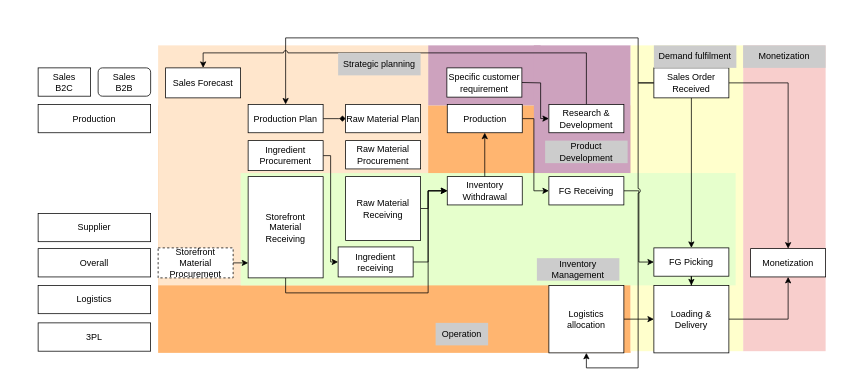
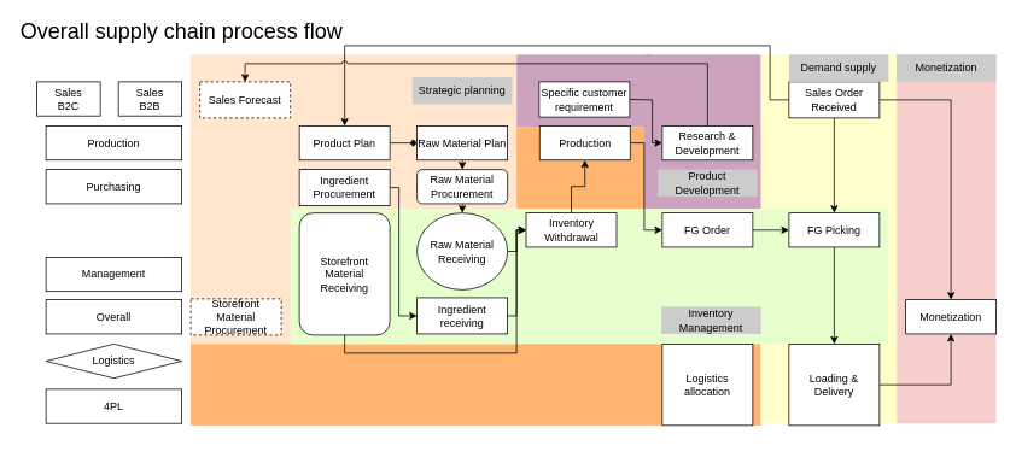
  <mxCell id="0" />
  <mxCell id="1" parent="0" />
  <mxCell id="2" value="" style="whiteSpace=wrap;html=1;rounded=0;fillColor=#f8cecc;strokeColor=none;" vertex="1" parent="1"><mxGeometry x="990" y="60" width="110" height="407.75" as="geometry" /></mxCell>
  <mxCell id="3" value="" style="whiteSpace=wrap;html=1;rounded=0;fillColor=#FFB570;strokeColor=none;" parent="1" vertex="1"><mxGeometry x="210" y="140" width="630" height="330" as="geometry" /></mxCell>
  <mxCell id="4" value="" style="whiteSpace=wrap;html=1;rounded=0;fillColor=#FFE6CC;strokeColor=none;" parent="1" vertex="1"><mxGeometry x="320" y="180" width="250" height="50.25" as="geometry" /></mxCell>
  <mxCell id="5" value="" style="rounded=0;whiteSpace=wrap;html=1;fontFamily=Helvetica;fontSize=11;fontColor=default;labelBackgroundColor=default;strokeColor=none;fillColor=#CDA2BE;" parent="1" vertex="1"><mxGeometry x="570" y="60" width="150" height="80" as="geometry" /></mxCell>
  <mxCell id="6" value="" style="rounded=0;whiteSpace=wrap;html=1;fontFamily=Helvetica;fontSize=11;fontColor=default;labelBackgroundColor=default;strokeColor=none;fillColor=#CDA2BE;" parent="1" vertex="1"><mxGeometry x="711" y="60" width="129" height="170.25" as="geometry" /></mxCell>
  <mxCell id="7" value="" style="whiteSpace=wrap;html=1;rounded=0;fillColor=#FFE6CC;strokeColor=none;" parent="1" vertex="1"><mxGeometry x="210" y="60" width="360" height="320" as="geometry" /></mxCell>
  <mxCell id="8" value="" style="whiteSpace=wrap;html=1;rounded=0;fillColor=#FFFFCC;strokeColor=none;" parent="1" vertex="1"><mxGeometry x="840" y="60" width="150" height="407.75" as="geometry" /></mxCell>
  <mxCell id="9" value="" style="whiteSpace=wrap;html=1;rounded=0;fillColor=#E6FFCC;strokeColor=none;" parent="1" vertex="1"><mxGeometry x="320" y="230.25" width="660" height="149.75" as="geometry" /></mxCell>
- <mxCell id="11" value="Sales&lt;div&gt;B2C&lt;/div&gt;" style="whiteSpace=wrap;html=1;rounded=0;" parent="1" vertex="1"><mxGeometry x="50" y="90" width="70" height="37.75" as="geometry" /></mxCell>
+ <mxCell id="10" value="&lt;font style=&quot;font-size: 24px;&quot;&gt;Overall supply chain process flow&lt;/font&gt;" style="text;html=1;align=center;verticalAlign=middle;whiteSpace=wrap;rounded=0;" parent="1" vertex="1"><mxGeometry x="20" y="20" width="360" height="30" as="geometry" /></mxCell>
+ <mxCell id="11" value="Sales&lt;div&gt;B2C&lt;/div&gt;" style="whiteSpace=wrap;html=1;rounded=0;" parent="1" vertex="1"><mxGeometry x="40" y="90" width="70" height="37.75" as="geometry" /></mxCell>
  <mxCell id="12" value="Production" style="whiteSpace=wrap;html=1;rounded=0;" parent="1" vertex="1"><mxGeometry x="50" y="138.75" width="150" height="37.75" as="geometry" /></mxCell>
- <mxCell id="14" value="Supplier" style="whiteSpace=wrap;html=1;rounded=0;" parent="1" vertex="1"><mxGeometry x="50" y="284" width="150" height="37.75" as="geometry" /></mxCell>
+ <mxCell id="13" value="Purchasing" style="whiteSpace=wrap;html=1;rounded=0;" parent="1" vertex="1"><mxGeometry x="50" y="187" width="150" height="37.75" as="geometry" /></mxCell>
+ <mxCell id="14" value="Management" style="whiteSpace=wrap;html=1;rounded=0;" parent="1" vertex="1"><mxGeometry x="50" y="284" width="150" height="37.75" as="geometry" /></mxCell>
  <mxCell id="15" value="Overall" style="whiteSpace=wrap;html=1;rounded=0;" parent="1" vertex="1"><mxGeometry x="50" y="331" width="150" height="37.75" as="geometry" /></mxCell>
- <mxCell id="16" value="Sales&lt;div&gt;B2B&lt;/div&gt;" style="whiteSpace=wrap;html=1;rounded=1;" parent="1" vertex="1"><mxGeometry x="130" y="90" width="70" height="37.75" as="geometry" /></mxCell>
+ <mxCell id="16" value="Sales&lt;div&gt;B2B&lt;/div&gt;" style="whiteSpace=wrap;html=1;rounded=0;" parent="1" vertex="1"><mxGeometry x="130" y="90" width="70" height="37.75" as="geometry" /></mxCell>
  <mxCell id="17" style="edgeStyle=orthogonalEdgeStyle;rounded=0;orthogonalLoop=1;jettySize=auto;html=1;entryX=0;entryY=0.5;entryDx=0;entryDy=0;endArrow=diamond;" parent="1" source="18" target="20" edge="1"><mxGeometry relative="1" as="geometry" /></mxCell>
- <mxCell id="18" value="Production Plan" style="whiteSpace=wrap;html=1;rounded=0;fillColor=#FFFFFF;" parent="1" vertex="1"><mxGeometry x="330" y="138.75" width="100" height="37.75" as="geometry" /></mxCell>
+ <mxCell id="18" value="Product Plan" style="whiteSpace=wrap;html=1;rounded=0;fillColor=#FFFFFF;" parent="1" vertex="1"><mxGeometry x="330" y="138.75" width="100" height="37.75" as="geometry" /></mxCell>
+ <mxCell id="19" style="edgeStyle=orthogonalEdgeStyle;rounded=0;orthogonalLoop=1;jettySize=auto;html=1;exitX=0.5;exitY=1;exitDx=0;exitDy=0;entryX=0.5;entryY=0;entryDx=0;entryDy=0;" parent="1" source="20" target="23" edge="1"><mxGeometry relative="1" as="geometry" /></mxCell>
  <mxCell id="20" value="Raw Material Plan" style="whiteSpace=wrap;html=1;rounded=0;strokeColor=default;align=center;verticalAlign=middle;fontFamily=Helvetica;fontSize=12;fontColor=default;fillColor=#FFFFFF;" parent="1" vertex="1"><mxGeometry x="460" y="138.75" width="100" height="37.75" as="geometry" /></mxCell>
- <mxCell id="21" value="Sales Forecast" style="whiteSpace=wrap;html=1;rounded=0;strokeColor=default;align=center;verticalAlign=middle;fontFamily=Helvetica;fontSize=12;fontColor=default;fillColor=default;" parent="1" vertex="1"><mxGeometry x="220" y="90" width="100" height="40" as="geometry" /></mxCell>
- <mxCell id="23" value="Raw Material Procurement" style="whiteSpace=wrap;html=1;rounded=0;" parent="1" vertex="1"><mxGeometry x="460" y="187" width="100" height="37.75" as="geometry" /></mxCell>
+ <mxCell id="21" value="Sales Forecast" style="whiteSpace=wrap;html=1;rounded=0;strokeColor=default;align=center;verticalAlign=middle;fontFamily=Helvetica;fontSize=12;fontColor=default;fillColor=default;dashed=1;" parent="1" vertex="1"><mxGeometry x="220" y="90" width="100" height="40" as="geometry" /></mxCell>
+ <mxCell id="22" style="edgeStyle=orthogonalEdgeStyle;rounded=0;orthogonalLoop=1;jettySize=auto;html=1;exitX=0.5;exitY=1;exitDx=0;exitDy=0;entryX=0.5;entryY=0;entryDx=0;entryDy=0;" parent="1" source="23" target="25" edge="1"><mxGeometry relative="1" as="geometry" /></mxCell>
+ <mxCell id="23" value="Raw Material Procurement" style="whiteSpace=wrap;html=1;rounded=1;" parent="1" vertex="1"><mxGeometry x="460" y="187" width="100" height="37.75" as="geometry" /></mxCell>
  <mxCell id="24" style="edgeStyle=orthogonalEdgeStyle;rounded=0;orthogonalLoop=1;jettySize=auto;html=1;entryX=0;entryY=0.5;entryDx=0;entryDy=0;" parent="1" source="25" target="27" edge="1"><mxGeometry relative="1" as="geometry"><Array as="points"><mxPoint x="570" y="278" /><mxPoint x="570" y="254" /></Array></mxGeometry></mxCell>
- <mxCell id="25" value="Raw Material Receiving" style="whiteSpace=wrap;html=1;rounded=0;strokeColor=default;align=center;verticalAlign=middle;fontFamily=Helvetica;fontSize=12;fontColor=default;fillColor=#FFFFFF;" parent="1" vertex="1"><mxGeometry x="460" y="235" width="100" height="85" as="geometry" /></mxCell>
+ <mxCell id="25" value="Raw Material Receiving" style="ellipse;whiteSpace=wrap;html=1;strokeColor=default;align=center;verticalAlign=middle;fontFamily=Helvetica;fontSize=12;fontColor=default;fillColor=#FFFFFF;" parent="1" vertex="1"><mxGeometry x="460" y="235" width="100" height="85" as="geometry" /></mxCell>
  <mxCell id="26" style="edgeStyle=orthogonalEdgeStyle;rounded=0;orthogonalLoop=1;jettySize=auto;html=1;entryX=0.5;entryY=1;entryDx=0;entryDy=0;" parent="1" source="27" target="29" edge="1"><mxGeometry relative="1" as="geometry" /></mxCell>
- <mxCell id="27" value="Inventory Withdrawal" style="whiteSpace=wrap;html=1;rounded=0;strokeColor=default;align=center;verticalAlign=middle;fontFamily=Helvetica;fontSize=12;fontColor=default;fillColor=#FFFFFF;" parent="1" vertex="1"><mxGeometry x="595.5" y="235" width="100" height="37.75" as="geometry" /></mxCell>
+ <mxCell id="27" value="Inventory Withdrawal" style="whiteSpace=wrap;html=1;rounded=0;strokeColor=default;align=center;verticalAlign=middle;fontFamily=Helvetica;fontSize=12;fontColor=default;fillColor=#FFFFFF;" parent="1" vertex="1"><mxGeometry x="580.5" y="235" width="100" height="37.75" as="geometry" /></mxCell>
  <mxCell id="28" style="edgeStyle=orthogonalEdgeStyle;rounded=0;orthogonalLoop=1;jettySize=auto;html=1;entryX=0;entryY=0.5;entryDx=0;entryDy=0;" parent="1" source="29" target="31" edge="1"><mxGeometry relative="1" as="geometry"><Array as="points"><mxPoint x="711" y="158" /><mxPoint x="711" y="254" /></Array></mxGeometry></mxCell>
  <mxCell id="29" value="Production" style="whiteSpace=wrap;html=1;rounded=0;strokeColor=default;align=center;verticalAlign=middle;fontFamily=Helvetica;fontSize=12;fontColor=default;fillColor=#FFFFFF;" parent="1" vertex="1"><mxGeometry x="595.5" y="138.75" width="100" height="37.75" as="geometry" /></mxCell>
  <mxCell id="30" style="edgeStyle=orthogonalEdgeStyle;rounded=0;orthogonalLoop=1;jettySize=auto;html=1;entryX=0;entryY=0.5;entryDx=0;entryDy=0;" parent="1" source="31" target="38" edge="1"><mxGeometry relative="1" as="geometry" /></mxCell>
- <mxCell id="31" value="FG Receiving" style="whiteSpace=wrap;html=1;rounded=0;strokeColor=default;align=center;verticalAlign=middle;fontFamily=Helvetica;fontSize=12;fontColor=default;fillColor=#FFFFFF;" parent="1" vertex="1"><mxGeometry x="731" y="235" width="100" height="37.75" as="geometry" /></mxCell>
+ <mxCell id="31" value="FG Order" style="whiteSpace=wrap;html=1;rounded=0;strokeColor=default;align=center;verticalAlign=middle;fontFamily=Helvetica;fontSize=12;fontColor=default;fillColor=#FFFFFF;" parent="1" vertex="1"><mxGeometry x="731" y="235" width="100" height="37.75" as="geometry" /></mxCell>
  <mxCell id="32" style="edgeStyle=orthogonalEdgeStyle;rounded=0;orthogonalLoop=1;jettySize=auto;html=1;entryX=0.5;entryY=0;entryDx=0;entryDy=0;" parent="1" source="36" target="38" edge="1"><mxGeometry relative="1" as="geometry" /></mxCell>
  <mxCell id="33" style="edgeStyle=orthogonalEdgeStyle;rounded=0;orthogonalLoop=1;jettySize=auto;html=1;entryX=0.5;entryY=0;entryDx=0;entryDy=0;" parent="1" source="36" target="42" edge="1"><mxGeometry relative="1" as="geometry" /></mxCell>
- <mxCell id="34" style="edgeStyle=orthogonalEdgeStyle;rounded=0;orthogonalLoop=1;jettySize=auto;html=1;entryX=0.5;entryY=1;entryDx=0;entryDy=0;jumpStyle=arc;" edge="1" parent="1" source="36" target="52"><mxGeometry relative="1" as="geometry"><Array as="points"><mxPoint x="850" y="110" /><mxPoint x="850" y="490" /><mxPoint x="781" y="490" /></Array></mxGeometry></mxCell>
  <mxCell id="35" style="edgeStyle=orthogonalEdgeStyle;rounded=0;orthogonalLoop=1;jettySize=auto;html=1;entryX=0.5;entryY=0;entryDx=0;entryDy=0;exitX=0;exitY=0.5;exitDx=0;exitDy=0;" edge="1" parent="1" source="36" target="18"><mxGeometry relative="1" as="geometry"><Array as="points"><mxPoint x="850" y="110" /><mxPoint x="850" y="50" /><mxPoint x="380" y="50" /></Array></mxGeometry></mxCell>
  <mxCell id="36" value="Sales Order Received" style="whiteSpace=wrap;html=1;rounded=0;strokeColor=default;align=center;verticalAlign=middle;fontFamily=Helvetica;fontSize=12;fontColor=default;fillColor=default;" parent="1" vertex="1"><mxGeometry x="871" y="90" width="100" height="40" as="geometry" /></mxCell>
  <mxCell id="37" style="edgeStyle=orthogonalEdgeStyle;rounded=0;orthogonalLoop=1;jettySize=auto;html=1;" parent="1" source="38" target="41" edge="1"><mxGeometry relative="1" as="geometry" /></mxCell>
- <mxCell id="38" value="FG Picking" style="whiteSpace=wrap;html=1;rounded=0;strokeColor=default;align=center;verticalAlign=middle;fontFamily=Helvetica;fontSize=12;fontColor=default;fillColor=#FFFFFF;" parent="1" vertex="1"><mxGeometry x="871" y="330" width="100" height="37.75" as="geometry" /></mxCell>
- <mxCell id="39" value="Logistics" style="whiteSpace=wrap;html=1;rounded=0;" parent="1" vertex="1"><mxGeometry x="50" y="380" width="150" height="37.75" as="geometry" /></mxCell>
+ <mxCell id="38" value="FG Picking" style="whiteSpace=wrap;html=1;rounded=0;strokeColor=default;align=center;verticalAlign=middle;fontFamily=Helvetica;fontSize=12;fontColor=default;fillColor=#FFFFFF;" parent="1" vertex="1"><mxGeometry x="871" y="235" width="100" height="37.75" as="geometry" /></mxCell>
+ <mxCell id="39" value="Logistics" style="rhombus;whiteSpace=wrap;html=1;" parent="1" vertex="1"><mxGeometry x="50" y="380" width="150" height="37.75" as="geometry" /></mxCell>
  <mxCell id="40" style="edgeStyle=orthogonalEdgeStyle;rounded=0;orthogonalLoop=1;jettySize=auto;html=1;entryX=0.5;entryY=1;entryDx=0;entryDy=0;" parent="1" source="41" target="42" edge="1"><mxGeometry relative="1" as="geometry" /></mxCell>
  <mxCell id="41" value="Loading &amp;amp; Delivery" style="whiteSpace=wrap;html=1;rounded=0;strokeColor=default;align=center;verticalAlign=middle;fontFamily=Helvetica;fontSize=12;fontColor=default;fillColor=#FFFFFF;" parent="1" vertex="1"><mxGeometry x="871" y="380" width="100" height="90" as="geometry" /></mxCell>
  <mxCell id="42" value="Monetization" style="whiteSpace=wrap;html=1;rounded=0;" parent="1" vertex="1"><mxGeometry x="1000" y="331" width="100" height="37.75" as="geometry" /></mxCell>
- <mxCell id="43" value="Demand fulfilment" style="text;html=1;align=center;verticalAlign=middle;whiteSpace=wrap;rounded=0;fillColor=#CCCCCC;" parent="1" vertex="1"><mxGeometry x="871" y="60" width="110" height="30" as="geometry" /></mxCell>
- <mxCell id="44" value="Inventory Management" style="text;html=1;align=center;verticalAlign=middle;whiteSpace=wrap;rounded=0;fillColor=#CCCCCC;" parent="1" vertex="1"><mxGeometry x="715" y="343.75" width="110" height="30" as="geometry" /></mxCell>
- <mxCell id="45" value="Operation" style="text;html=1;align=center;verticalAlign=middle;whiteSpace=wrap;rounded=0;fillColor=#CCCCCC;" parent="1" vertex="1"><mxGeometry x="580" y="430" width="70" height="30" as="geometry" /></mxCell>
+ <mxCell id="43" value="Demand supply" style="text;html=1;align=center;verticalAlign=middle;whiteSpace=wrap;rounded=0;fillColor=#CCCCCC;" parent="1" vertex="1"><mxGeometry x="871" y="60" width="110" height="30" as="geometry" /></mxCell>
+ <mxCell id="44" value="Inventory Management" style="text;html=1;align=center;verticalAlign=middle;whiteSpace=wrap;rounded=0;fillColor=#CCCCCC;" parent="1" vertex="1"><mxGeometry x="730" y="338.75" width="110" height="30" as="geometry" /></mxCell>
  <mxCell id="46" style="edgeStyle=orthogonalEdgeStyle;rounded=0;orthogonalLoop=1;jettySize=auto;html=1;entryX=0;entryY=0.5;entryDx=0;entryDy=0;" edge="1" parent="1" source="47" target="27"><mxGeometry relative="1" as="geometry"><Array as="points"><mxPoint x="380" y="390" /><mxPoint x="570" y="390" /><mxPoint x="570" y="254" /></Array></mxGeometry></mxCell>
- <mxCell id="47" value="Storefront Material Receiving" style="whiteSpace=wrap;html=1;rounded=0;strokeColor=default;align=center;verticalAlign=middle;fontFamily=Helvetica;fontSize=12;fontColor=default;fillColor=#FFFFFF;" parent="1" vertex="1"><mxGeometry x="330" y="235" width="100" height="135" as="geometry" /></mxCell>
+ <mxCell id="47" value="Storefront Material Receiving" style="whiteSpace=wrap;html=1;strokeColor=default;align=center;verticalAlign=middle;fontFamily=Helvetica;fontSize=12;fontColor=default;fillColor=#FFFFFF;rounded=1;" parent="1" vertex="1"><mxGeometry x="330" y="235" width="100" height="135" as="geometry" /></mxCell>
  <mxCell id="48" value="Storefront Material Procurement" style="whiteSpace=wrap;html=1;rounded=0;strokeColor=default;align=center;verticalAlign=middle;fontFamily=Helvetica;fontSize=12;fontColor=default;fillColor=#FFFFFF;dashed=1;" parent="1" vertex="1"><mxGeometry x="210" y="330" width="100" height="40" as="geometry" /></mxCell>
- <mxCell id="49" style="edgeStyle=orthogonalEdgeStyle;rounded=0;orthogonalLoop=1;jettySize=auto;html=1;exitX=1;exitY=0.5;exitDx=0;exitDy=0;entryX=0.001;entryY=0.845;entryDx=0;entryDy=0;entryPerimeter=0;" parent="1" source="48" target="47" edge="1"><mxGeometry relative="1" as="geometry" /></mxCell>
- <mxCell id="50" value="3PL" style="whiteSpace=wrap;html=1;rounded=0;" parent="1" vertex="1"><mxGeometry x="50" y="430" width="150" height="37.75" as="geometry" /></mxCell>
- <mxCell id="51" style="edgeStyle=orthogonalEdgeStyle;rounded=0;orthogonalLoop=1;jettySize=auto;html=1;" parent="1" source="52" target="41" edge="1"><mxGeometry relative="1" as="geometry" /></mxCell>
+ <mxCell id="50" value="4PL" style="whiteSpace=wrap;html=1;rounded=0;" parent="1" vertex="1"><mxGeometry x="50" y="430" width="150" height="37.75" as="geometry" /></mxCell>
  <mxCell id="52" value="Logistics allocation" style="whiteSpace=wrap;html=1;rounded=0;strokeColor=default;align=center;verticalAlign=middle;fontFamily=Helvetica;fontSize=12;fontColor=default;fillColor=#FFFFFF;" parent="1" vertex="1"><mxGeometry x="731" y="380" width="100" height="90" as="geometry" /></mxCell>
  <mxCell id="53" style="edgeStyle=orthogonalEdgeStyle;shape=connector;rounded=0;jumpStyle=arc;orthogonalLoop=1;jettySize=auto;html=1;entryX=0;entryY=0.5;entryDx=0;entryDy=0;strokeColor=default;align=center;verticalAlign=middle;fontFamily=Helvetica;fontSize=11;fontColor=default;labelBackgroundColor=default;endArrow=classic;" parent="1" source="54" target="56" edge="1"><mxGeometry relative="1" as="geometry"><Array as="points"><mxPoint x="710" y="110" /><mxPoint x="720" y="110" /><mxPoint x="720" y="158" /></Array></mxGeometry></mxCell>
  <mxCell id="54" value="Specific customer requirement" style="whiteSpace=wrap;html=1;rounded=0;strokeColor=default;align=center;verticalAlign=middle;fontFamily=Helvetica;fontSize=12;fontColor=default;fillColor=default;" parent="1" vertex="1"><mxGeometry x="595" y="90" width="100" height="39" as="geometry" /></mxCell>
  <mxCell id="55" style="edgeStyle=orthogonalEdgeStyle;shape=connector;rounded=0;jumpStyle=arc;orthogonalLoop=1;jettySize=auto;html=1;entryX=0.5;entryY=0;entryDx=0;entryDy=0;strokeColor=default;align=center;verticalAlign=middle;fontFamily=Helvetica;fontSize=11;fontColor=default;labelBackgroundColor=default;endArrow=classic;" parent="1" source="56" target="21" edge="1"><mxGeometry relative="1" as="geometry"><Array as="points"><mxPoint x="781" y="70" /><mxPoint x="270" y="70" /></Array></mxGeometry></mxCell>
  <mxCell id="56" value="Research &amp;amp; Development" style="whiteSpace=wrap;html=1;rounded=0;strokeColor=default;align=center;verticalAlign=middle;fontFamily=Helvetica;fontSize=12;fontColor=default;fillColor=#FFFFFF;" parent="1" vertex="1"><mxGeometry x="731" y="138.75" width="100" height="37.75" as="geometry" /></mxCell>
  <mxCell id="57" value="Product Development" style="text;html=1;align=center;verticalAlign=middle;whiteSpace=wrap;rounded=0;fontFamily=Helvetica;fontSize=12;fontColor=default;fillColor=#CCCCCC;" parent="1" vertex="1"><mxGeometry x="726" y="187" width="110" height="30" as="geometry" /></mxCell>
- <mxCell id="58" value="Strategic planning" style="text;html=1;align=center;verticalAlign=middle;whiteSpace=wrap;rounded=0;fontFamily=Helvetica;fontSize=12;fontColor=default;fillColor=#CCCCCC;" parent="1" vertex="1"><mxGeometry x="450" y="70" width="110" height="30" as="geometry" /></mxCell>
+ <mxCell id="58" value="Strategic planning" style="text;html=1;align=center;verticalAlign=middle;whiteSpace=wrap;rounded=0;fontFamily=Helvetica;fontSize=12;fontColor=default;fillColor=#CCCCCC;" parent="1" vertex="1"><mxGeometry x="455" y="85" width="110" height="30" as="geometry" /></mxCell>
  <mxCell id="59" style="edgeStyle=orthogonalEdgeStyle;rounded=0;orthogonalLoop=1;jettySize=auto;html=1;entryX=0;entryY=0.5;entryDx=0;entryDy=0;" edge="1" parent="1" source="60" target="27"><mxGeometry relative="1" as="geometry"><Array as="points"><mxPoint x="570" y="349" /><mxPoint x="570" y="254" /></Array></mxGeometry></mxCell>
- <mxCell id="60" value="Ingredient receiving" style="whiteSpace=wrap;html=1;rounded=0;strokeColor=default;align=center;verticalAlign=middle;fontFamily=Helvetica;fontSize=12;fontColor=default;fillColor=#FFFFFF;" vertex="1" parent="1"><mxGeometry x="450" y="328.75" width="100" height="40" as="geometry" /></mxCell>
+ <mxCell id="60" value="Ingredient receiving" style="whiteSpace=wrap;html=1;rounded=0;strokeColor=default;align=center;verticalAlign=middle;fontFamily=Helvetica;fontSize=12;fontColor=default;fillColor=#FFFFFF;" vertex="1" parent="1"><mxGeometry x="460" y="328.75" width="100" height="40" as="geometry" /></mxCell>
  <mxCell id="61" style="edgeStyle=orthogonalEdgeStyle;rounded=0;orthogonalLoop=1;jettySize=auto;html=1;entryX=0;entryY=0.5;entryDx=0;entryDy=0;" edge="1" parent="1" source="62" target="60"><mxGeometry relative="1" as="geometry"><Array as="points"><mxPoint x="440" y="207" /><mxPoint x="440" y="349" /></Array></mxGeometry></mxCell>
  <mxCell id="62" value="Ingredient Procurement" style="whiteSpace=wrap;html=1;rounded=0;strokeColor=default;align=center;verticalAlign=middle;fontFamily=Helvetica;fontSize=12;fontColor=default;fillColor=#FFFFFF;" vertex="1" parent="1"><mxGeometry x="330" y="187" width="100" height="40" as="geometry" /></mxCell>
  <mxCell id="63" value="Monetization" style="text;html=1;align=center;verticalAlign=middle;whiteSpace=wrap;rounded=0;fillColor=#CCCCCC;" vertex="1" parent="1"><mxGeometry x="990" y="60" width="110" height="30" as="geometry" /></mxCell>
